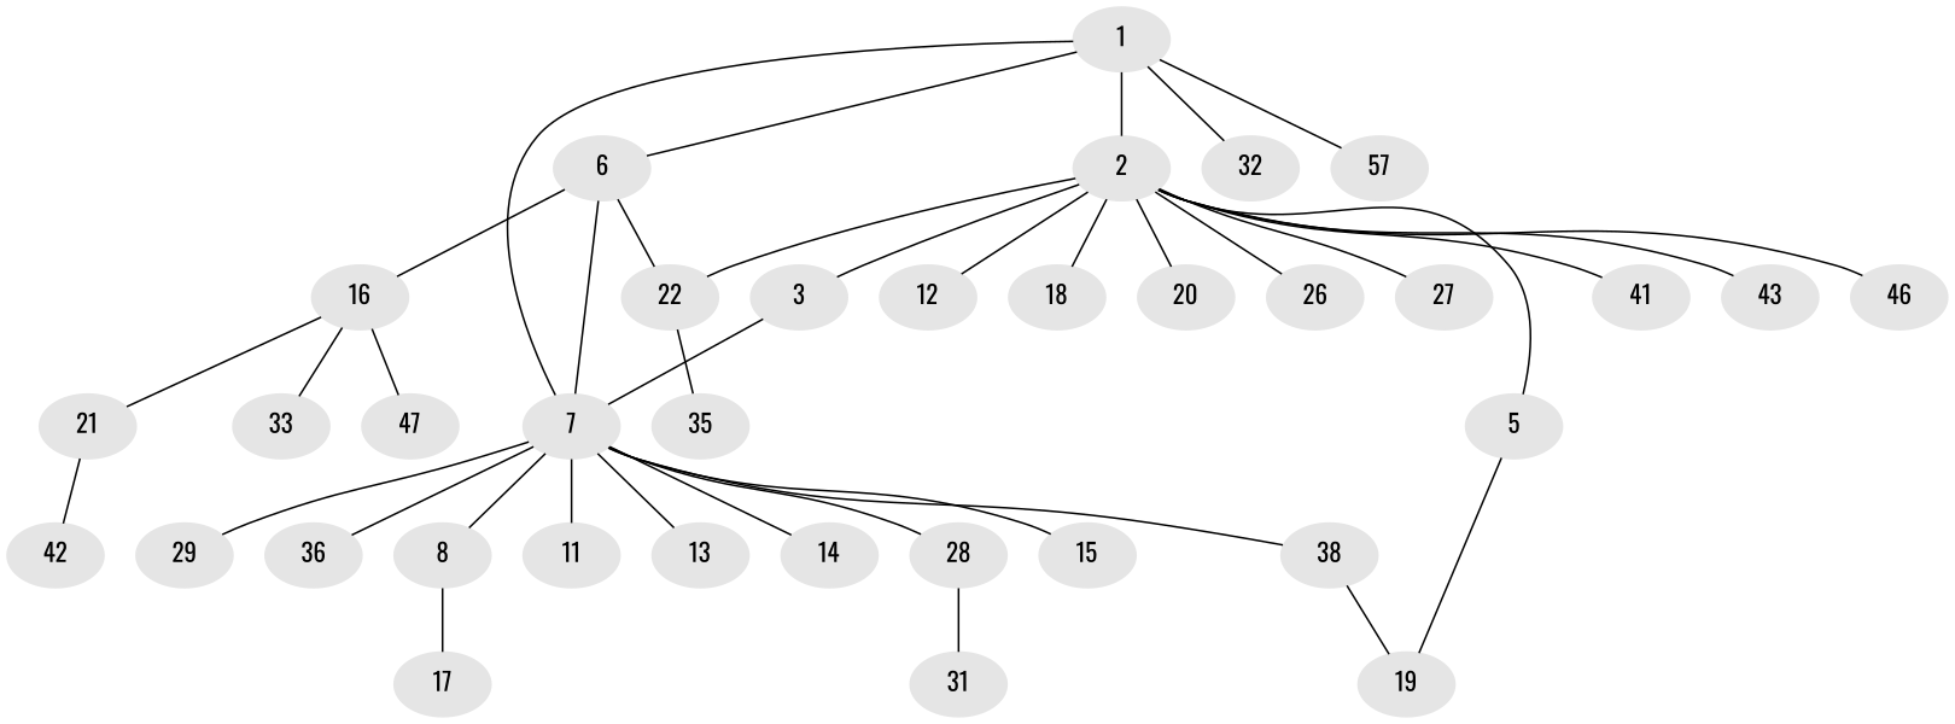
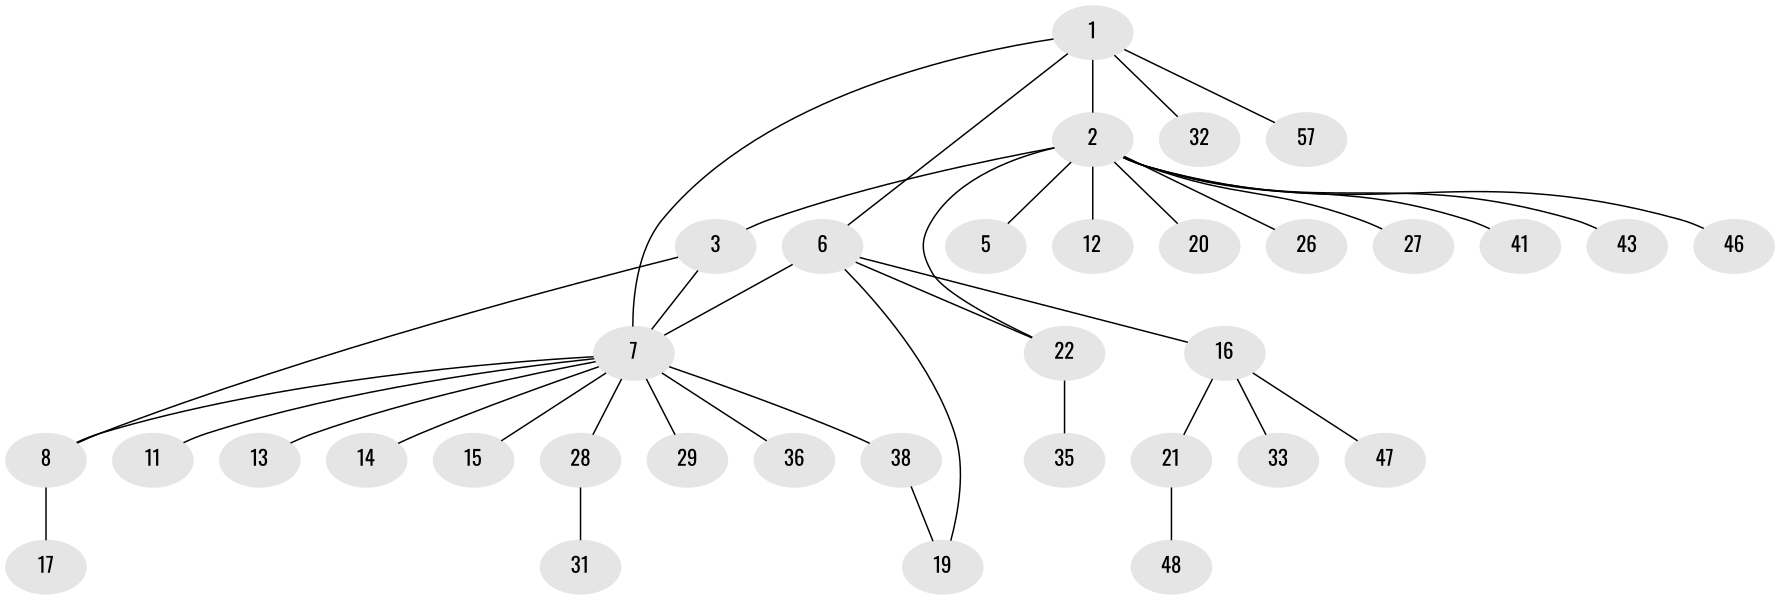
  graph {
    fontname=Oswald
    node [color=gray90 fontname=Oswald style=filled]
    edge [fontname=Oswald]
    1 [super="+23"]
    2 [super="+4"]
    6 [super="+45"]
    7 [super="+9"]
    32 [super="+39"]
    n6 [label=57]
    3 [super="+10"]
    5
    12
-   18
    20
    22 [super="+30"]
    26
    27
    41
    43
    46
    16 [super="+24"]
    19 [super="+40"]
    8 [super="+34"]
    11
    13
    14
    15
    28
    29
    36
    38 [super="+44"]
    35
    17
    21 [super="+25"]
    33
    47
    31
-   42
+   42 [label=48]
    1 -- 2
    1 -- 6
    1 -- 7
    1 -- 32
    1 -- n6
    2 -- 3 [weight=2]
    2 -- 5
    2 -- 12
-   2 -- 18
    2 -- 20
    2 -- 22
    2 -- 26
    2 -- 27
    2 -- 41
    2 -- 43
    2 -- 46
    6 -- 7 [weight=2]
    6 -- 22
    6 -- 16
-   5 -- 19
+   6 -- 19
    7 -- 8
    7 -- 11
    7 -- 13
    7 -- 14
    7 -- 15
    7 -- 28
    7 -- 29
    7 -- 36
    7 -- 38
    3 -- 7
+   3 -- 8
    22 -- 35
    16 -- 21
    16 -- 33
    16 -- 47
    8 -- 17
    28 -- 31
    38 -- 19
    21 -- 42
  }
